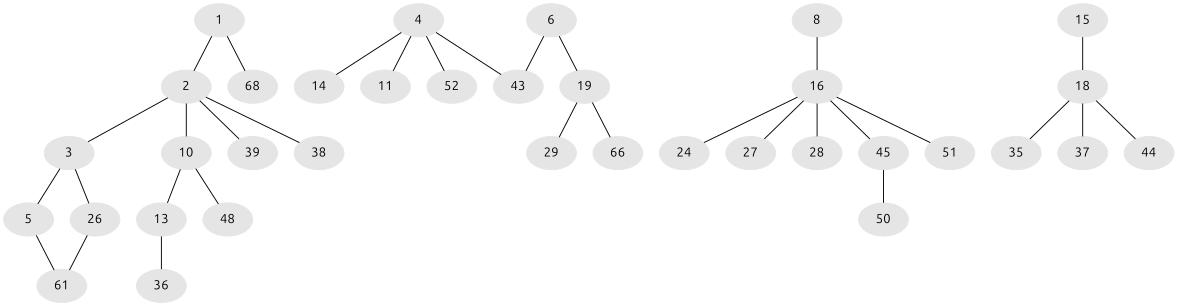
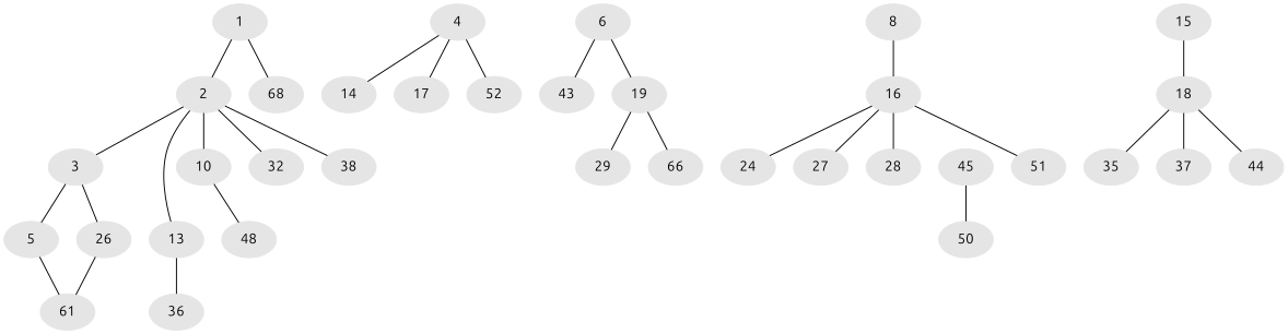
  graph {
    fontname=Ubuntu
    node [color=gray90 fontname=Ubuntu style=filled]
    edge [fontname=Ubuntu]
    2 [super="+7"]
    3 [super="+49"]
    10 [super="+21+30"]
    13 [super="+41"]
-   32 [label=39]
+   32
    38
    1
    n8 [label=68]
    4 [super="+9+23"]
    14
-   17 [super="+47+39" label=11]
+   17 [super="+47+39"]
    43
    52
    16 [super="+42"]
    8
    5 [super="+12"]
    26
    6
    19 [super="+20"]
    48
    36 [super="+40"]
    61
    15 [super="+68"]
    18 [super="+33+59+60"]
    29 [super="+31"]
    66
    24
    27
    28 [super="+53"]
    45
    51 [super="+54"]
    35
    37 [super="+57+55+46"]
    44
    50 [super="+63"]
    2 -- 3
    2 -- 10
-   10 -- 13
+   2 -- 13
    2 -- 32
    2 -- 38
    3 -- 5 [weight=2]
    3 -- 26
    10 -- 48
    13 -- 36
    1 -- 2
    1 -- n8
    4 -- 14
    4 -- 17
-   4 -- 43
    4 -- 52
    16 -- 24
    16 -- 27
    16 -- 28
-   16 -- 45
    16 -- 51
    8 -- 16
    5 -- 61
    26 -- 61
    6 -- 43
    6 -- 19
    19 -- 29
    19 -- 66
    15 -- 18
    18 -- 35
    18 -- 37
    18 -- 44
    45 -- 50
  }
